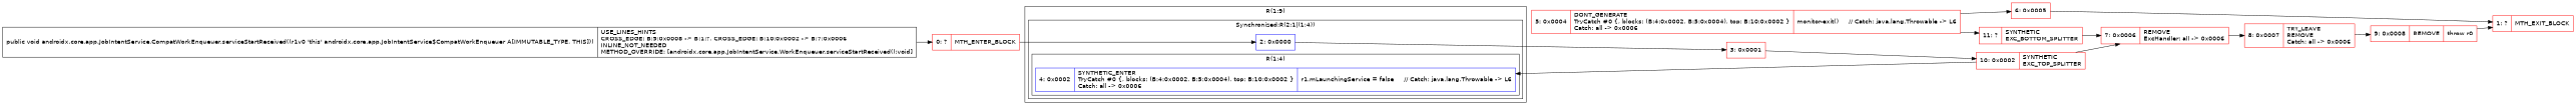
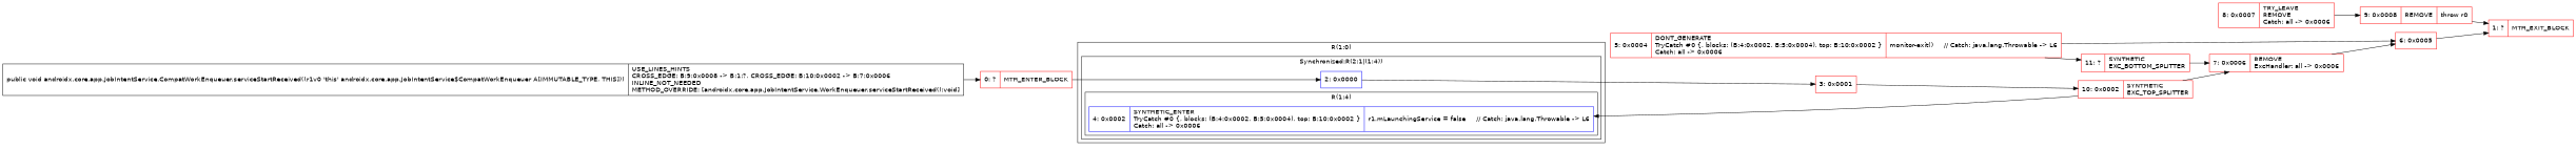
  digraph {
    fontname="DejaVu Sans"
    rankdir=LR
    node [color=red fontname="DejaVu Sans" shape=record]
    edge [fontname="DejaVu Sans"]
    n1 [color=blue label="{4\:\ 0x0002|SYNTHETIC_ENTER\lTryCatch #0 \{, blocks: (B:4:0x0002, B:5:0x0004), top: B:10:0x0002 \}\lCatch: all \-\> 0x0006\l|r1.mLaunchingService = false     \/\/ Catch: java.lang.Throwable \-\> L6\l}"]
    n2 [color=blue label="{2\:\ 0x0000}"]
    n3 [label="{3\:\ 0x0001}"]
    n4 [label="{10\:\ 0x0002|SYNTHETIC\lEXC_TOP_SPLITTER\l}"]
    n5 [label="{5\:\ 0x0004|DONT_GENERATE\lTryCatch #0 \{, blocks: (B:4:0x0002, B:5:0x0004), top: B:10:0x0002 \}\lCatch: all \-\> 0x0006\l|monitor\-exit()     \/\/ Catch: java.lang.Throwable \-\> L6\l}"]
    n6 [label="{6\:\ 0x0005}"]
    n7 [label="{11\:\ ?|SYNTHETIC\lEXC_BOTTOM_SPLITTER\l}"]
    n8 [label="{0\:\ ?|MTH_ENTER_BLOCK\l}"]
    n9 [label="{7\:\ 0x0006|REMOVE\lExcHandler: all \-\> 0x0006\l}"]
    n10 [label="{8\:\ 0x0007|TRY_LEAVE\lREMOVE\lCatch: all \-\> 0x0006\l}"]
    n11 [label="{1\:\ ?|MTH_EXIT_BLOCK\l}"]
    n12 [label="{9\:\ 0x0008|REMOVE\l|throw r0\l}"]
    n13 [label="{public void androidx.core.app.JobIntentService.CompatWorkEnqueuer.serviceStartReceived((r1v0 'this' androidx.core.app.JobIntentService$CompatWorkEnqueuer A[IMMUTABLE_TYPE, THIS]))  | USE_LINES_HINTS\lCROSS_EDGE: B:9:0x0008 \-\> B:1:?, CROSS_EDGE: B:10:0x0002 \-\> B:7:0x0006\lINLINE_NOT_NEEDED\lMETHOD_OVERRIDE: [androidx.core.app.JobIntentService.WorkEnqueuer.serviceStartReceived():void]\l}" color=""]
    subgraph cluster_1 {
-     label="R(1:9)"
+     label="R(1:0)"
      subgraph cluster_2 {
        label="Synchronized:R(2:1|(1:4))"
        n2
        subgraph cluster_3 {
          label="R(1:4)"
          n1
        }
      }
    }
    n2 -> n3
    n3 -> n4
    n4 -> n1
    n4 -> n9
    n5 -> n6
    n5 -> n7
    n6 -> n11
    n7 -> n9
    n8 -> n2
-   n9 -> n10
+   n9 -> n6
    n10 -> n12
    n12 -> n11
    n13 -> n8
  }
